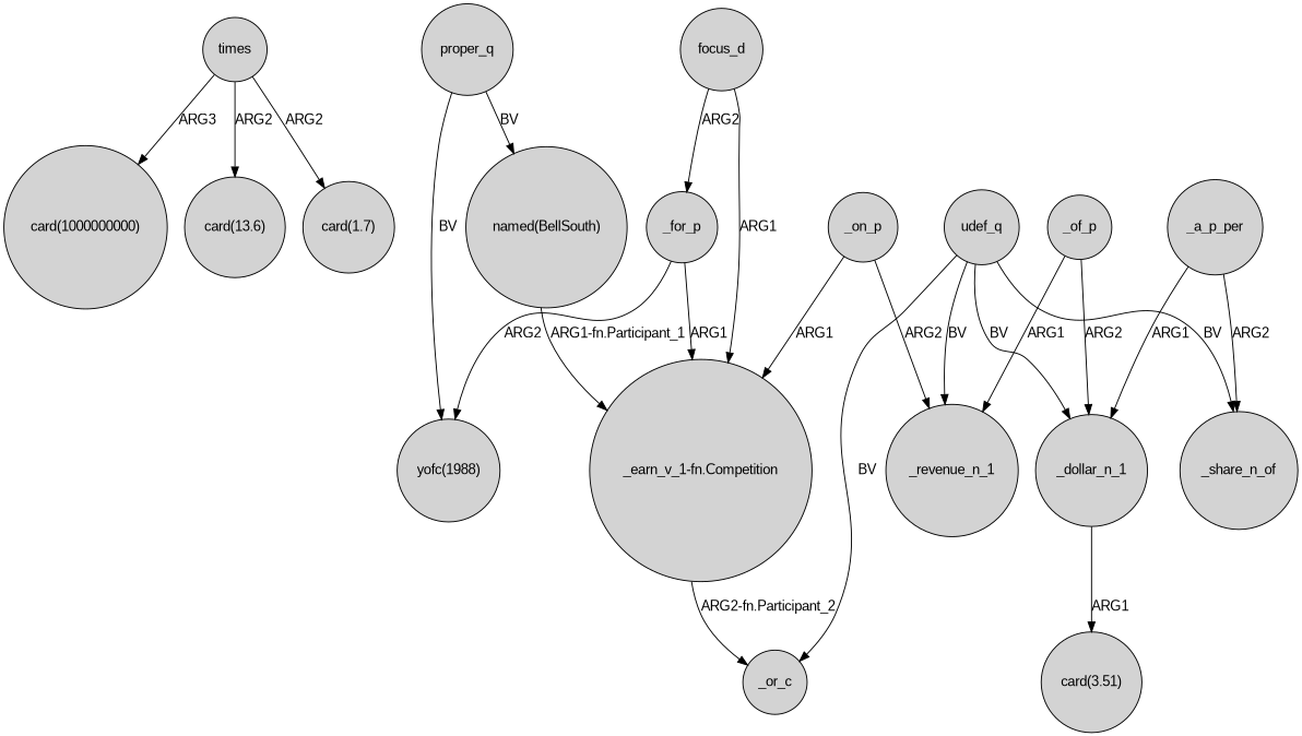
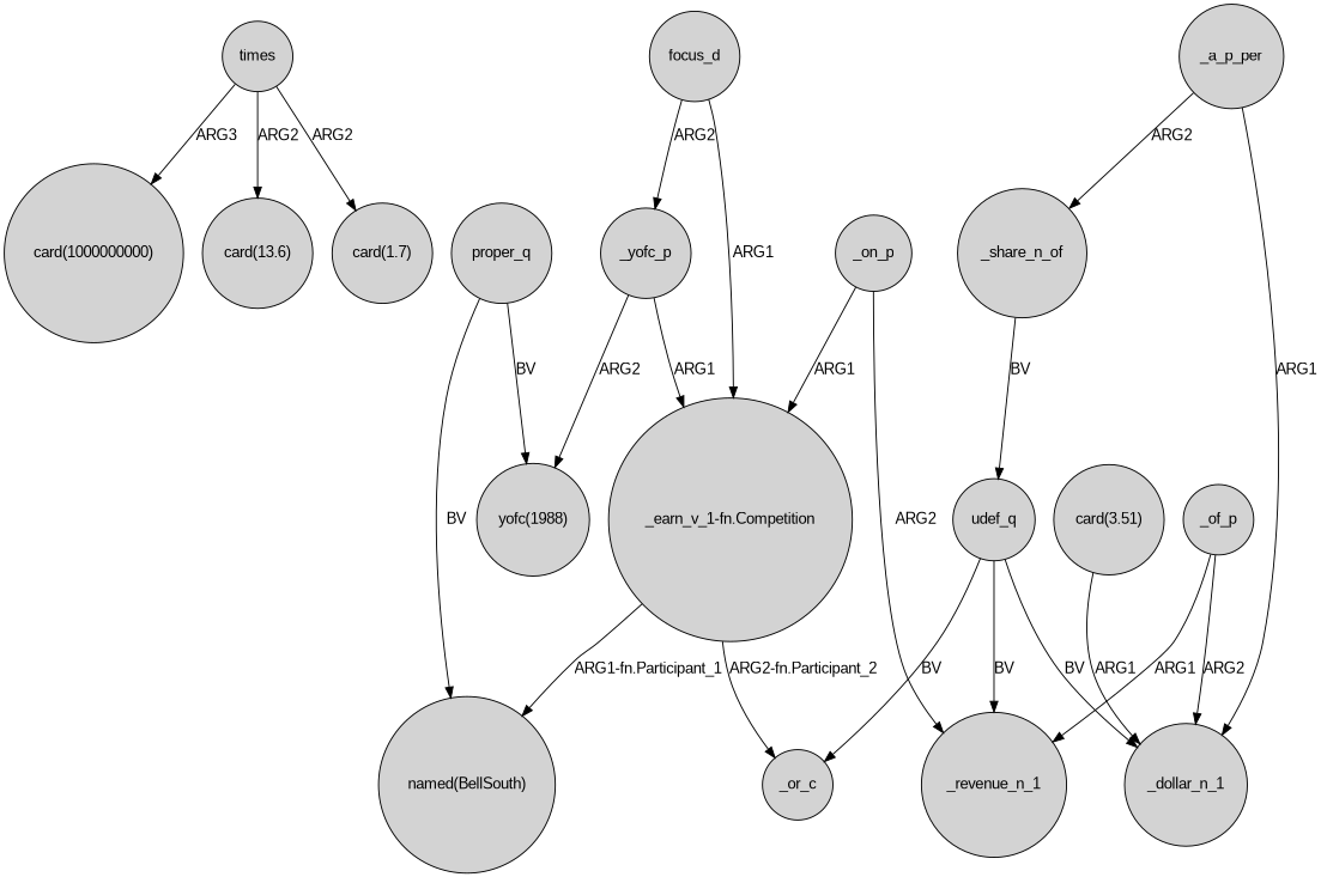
  digraph {
    fontname="Liberation Sans"
    node [fontname="Liberation Sans" shape=circle style=filled]
    edge [fontname="Liberation Sans"]
    times
    "card(1000000000)"
    "card(13.6)"
    "card(1.7)"
-   _for_p
+   _for_p [label=_yofc_p]
    "yofc(1988)"
    "_earn_v_1-fn.Competition"
    "named(BellSouth)"
    _or_c
    _on_p
    _revenue_n_1
    _of_p
    _dollar_n_1
    proper_q
    udef_q
    _share_n_of
    _a_p_per
    "card(3.51)"
    focus_d
    times -> "card(1000000000)" [label=ARG3]
    times -> "card(13.6)" [label=ARG2]
    times -> "card(1.7)" [label=ARG2]
    _for_p -> "yofc(1988)" [label=ARG2]
    _for_p -> "_earn_v_1-fn.Competition" [label=ARG1]
-   "named(BellSouth)" -> "_earn_v_1-fn.Competition" [label="ARG1-fn.Participant_1"]
+   "_earn_v_1-fn.Competition" -> "named(BellSouth)" [label="ARG1-fn.Participant_1"]
    "_earn_v_1-fn.Competition" -> _or_c [label="ARG2-fn.Participant_2"]
    _on_p -> "_earn_v_1-fn.Competition" [label=ARG1]
    _on_p -> _revenue_n_1 [label=ARG2]
    _of_p -> _revenue_n_1 [label=ARG1]
    _of_p -> _dollar_n_1 [label=ARG2]
    proper_q -> "yofc(1988)" [label=BV]
    proper_q -> "named(BellSouth)" [label=BV]
    udef_q -> _or_c [label=BV]
    udef_q -> _revenue_n_1 [label=BV]
    udef_q -> _dollar_n_1 [label=BV]
-   udef_q -> _share_n_of [label=BV]
+   _share_n_of -> udef_q [label=BV]
    _a_p_per -> _dollar_n_1 [label=ARG1]
    _a_p_per -> _share_n_of [label=ARG2]
-   _dollar_n_1 -> "card(3.51)" [label=ARG1]
+   "card(3.51)" -> _dollar_n_1 [label=ARG1]
    focus_d -> _for_p [label=ARG2]
    focus_d -> "_earn_v_1-fn.Competition" [label=ARG1]
  }
